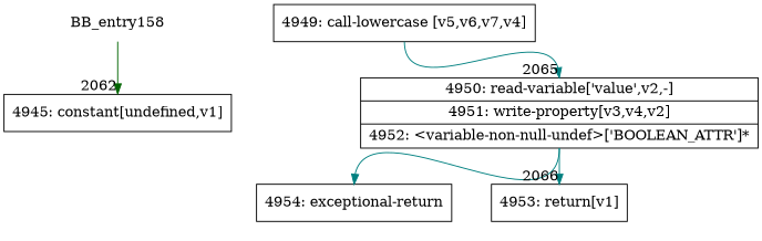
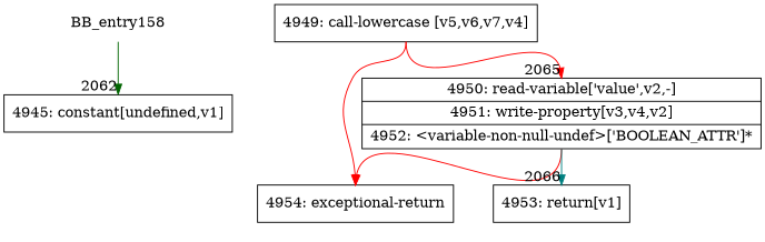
  digraph {
    rankdir=TD
    node [shape=record]
    edge [color=red headport=n tailport=s]
    n1 [label=BB_entry158 shape=none]
    n2 [label="{4945: constant[undefined,v1]}"]
    n3 [label="{4949: call-lowercase [v5,v6,v7,v4]}"]
    n4 [label="{4954: exceptional-return}"]
    n5 [label="{4950: read-variable['value',v2,-]|4951: write-property[v3,v4,v2]|4952: \<variable-non-null-undef\>['BOOLEAN_ATTR']*}"]
    n6 [label="{4953: return[v1]}"]
    n1 -> n2 [color=darkgreen headlabel="    2062"]
-   n3 -> n5 [color=teal headlabel="      2065"]
-   n5 -> n4 [color=teal]
+   n3 -> n4
+   n3 -> n5 [headlabel="      2065"]
+   n5 -> n4
    n5 -> n6 [color=teal headlabel="      2066"]
  }
